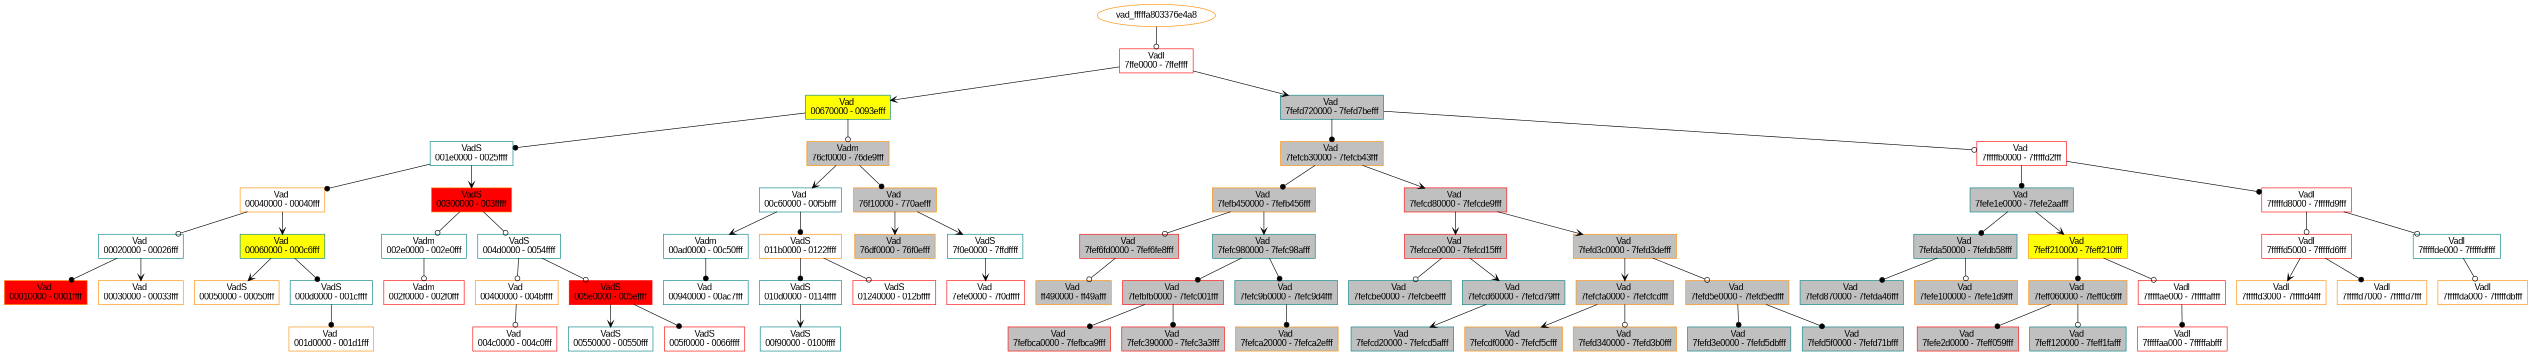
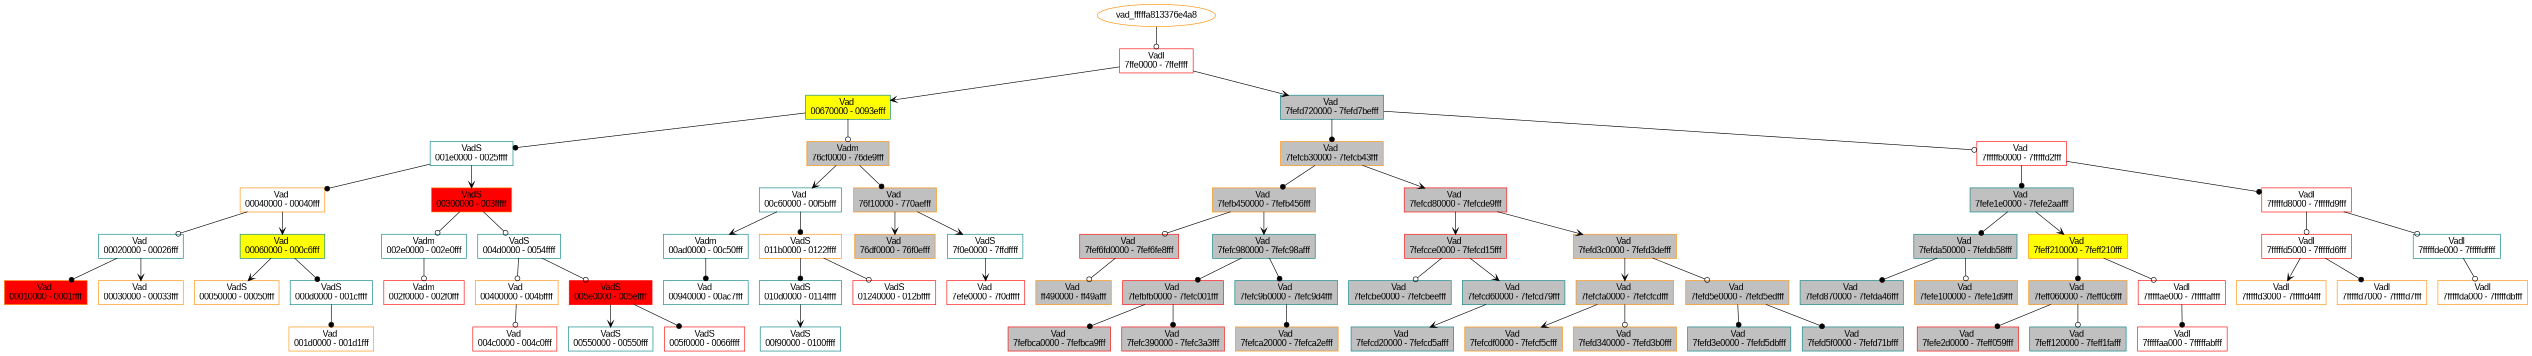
  digraph {
    rankdir=TB
    fontname="Liberation Sans"
    node [color=darkorange fillcolor=white shape=record style=filled fontname="Liberation Sans"]
    edge [arrowhead=dot fontname="Liberation Sans"]
    n1 [color=red label="{ Vadl\n7ffe0000 - 7ffeffff }"]
-   vad_fffffa803376e4a8 [fillcolor="" shape="" style=""]
+   vad_fffffa803376e4a8 [label=vad_fffffa813376e4a8 fillcolor="" shape="" style=""]
    n3 [color=teal fillcolor=yellow label="{ Vad \n00670000 - 0093efff }"]
    n4 [color=teal fillcolor=gray label="{ Vad \n7fefd720000 - 7fefd7befff }"]
    n5 [color=teal label="{ VadS\n001e0000 - 0025ffff }"]
    n6 [fillcolor=gray label="{ Vadm\n76cf0000 - 76de9fff }"]
    n7 [label="{ Vad \n00040000 - 00040fff }"]
    n8 [fillcolor=red label="{ VadS\n00300000 - 003fffff }"]
    n9 [color=teal label="{ Vad \n00020000 - 00026fff }"]
    n10 [color=teal fillcolor=yellow label="{ Vad \n00060000 - 000c6fff }"]
    n11 [fillcolor=red label="{ Vad \n00010000 - 0001ffff }"]
    n12 [label="{ Vad \n00030000 - 00033fff }"]
    n13 [label="{ VadS\n00050000 - 00050fff }"]
    n14 [color=teal label="{ VadS\n000d0000 - 001cffff }"]
    n15 [label="{ Vad \n001d0000 - 001d1fff }"]
    n16 [color=teal label="{ Vadm\n002e0000 - 002e0fff }"]
    n17 [color=teal label="{ VadS\n004d0000 - 0054ffff }"]
    n18 [color=red label="{ Vadm\n002f0000 - 002f0fff }"]
    n19 [label="{ Vad \n00400000 - 004bffff }"]
    n20 [color=red fillcolor=red label="{ VadS\n005e0000 - 005effff }"]
    n21 [color=red label="{ Vad \n004c0000 - 004c0fff }"]
    n22 [color=teal label="{ VadS\n00550000 - 00550fff }"]
    n23 [color=red label="{ VadS\n005f0000 - 0066ffff }"]
    n24 [color=teal label="{ Vad \n00c60000 - 00f5bfff }"]
    n25 [fillcolor=gray label="{ Vad \n76f10000 - 770aefff }"]
    n26 [color=teal label="{ Vadm\n00ad0000 - 00c50fff }"]
    n27 [label="{ VadS\n011b0000 - 0122ffff }"]
    n28 [color=teal label="{ Vad \n00940000 - 00ac7fff }"]
    n29 [color=teal label="{ VadS\n010d0000 - 0114ffff }"]
    n30 [color=red label="{ VadS\n01240000 - 012bffff }"]
    n31 [color=teal label="{ VadS\n00f90000 - 0100ffff }"]
    n32 [fillcolor=gray label="{ Vad \n76df0000 - 76f0efff }"]
    n33 [color=teal label="{ VadS\n7f0e0000 - 7ffdffff }"]
    n34 [color=red label="{ Vad \n7efe0000 - 7f0dffff }"]
    n35 [fillcolor=gray label="{ Vad \n7fefcb30000 - 7fefcb43fff }"]
    n36 [color=red label="{ Vad \n7fffffb0000 - 7fffffd2fff }"]
    n37 [fillcolor=gray label="{ Vad \n7fefb450000 - 7fefb456fff }"]
    n38 [color=red fillcolor=gray label="{ Vad \n7fefcd80000 - 7fefcde9fff }"]
    n39 [color=red fillcolor=gray label="{ Vad \n7fef6fd0000 - 7fef6fe8fff }"]
    n40 [color=teal fillcolor=gray label="{ Vad \n7fefc980000 - 7fefc98afff }"]
    n41 [fillcolor=gray label="{ Vad \nff490000 - ff49afff }"]
    n42 [color=red fillcolor=gray label="{ Vad \n7fefbfb0000 - 7fefc001fff }"]
    n43 [color=teal fillcolor=gray label="{ Vad \n7fefc9b0000 - 7fefc9d4fff }"]
    n44 [color=red fillcolor=gray label="{ Vad \n7fefbca0000 - 7fefbca9fff }"]
    n45 [color=red fillcolor=gray label="{ Vad \n7fefc390000 - 7fefc3a3fff }"]
    n46 [fillcolor=gray label="{ Vad \n7fefca20000 - 7fefca2efff }"]
    n47 [color=red fillcolor=gray label="{ Vad \n7fefcce0000 - 7fefcd15fff }"]
    n48 [fillcolor=gray label="{ Vad \n7fefd3c0000 - 7fefd3defff }"]
    n49 [color=teal fillcolor=gray label="{ Vad \n7fefcbe0000 - 7fefcbeefff }"]
    n50 [color=teal fillcolor=gray label="{ Vad \n7fefcd60000 - 7fefcd79fff }"]
    n51 [color=teal fillcolor=gray label="{ Vad \n7fefcd20000 - 7fefcd5afff }"]
    n52 [fillcolor=gray label="{ Vad \n7fefcfa0000 - 7fefcfcdfff }"]
    n53 [fillcolor=gray label="{ Vad \n7fefd5e0000 - 7fefd5edfff }"]
    n54 [fillcolor=gray label="{ Vad \n7fefcdf0000 - 7fefcf5cfff }"]
    n55 [fillcolor=gray label="{ Vad \n7fefd340000 - 7fefd3b0fff }"]
    n56 [color=teal fillcolor=gray label="{ Vad \n7fefd3e0000 - 7fefd5dbfff }"]
    n57 [color=teal fillcolor=gray label="{ Vad \n7fefd5f0000 - 7fefd71bfff }"]
    n58 [color=teal fillcolor=gray label="{ Vad \n7fefe1e0000 - 7fefe2aafff }"]
    n59 [color=red label="{ Vadl\n7fffffd8000 - 7fffffd9fff }"]
    n60 [color=teal fillcolor=gray label="{ Vad \n7fefda50000 - 7fefdb58fff }"]
    n61 [fillcolor=yellow label="{ Vad \n7feff210000 - 7feff210fff }"]
    n62 [color=teal fillcolor=gray label="{ Vad \n7fefd870000 - 7fefda46fff }"]
    n63 [fillcolor=gray label="{ Vad \n7fefe100000 - 7fefe1d9fff }"]
    n64 [fillcolor=gray label="{ Vad \n7feff060000 - 7feff0c6fff }"]
    n65 [color=red label="{ Vadl\n7fffffae000 - 7fffffaffff }"]
    n66 [color=red fillcolor=gray label="{ Vad \n7fefe2d0000 - 7feff059fff }"]
    n67 [color=teal fillcolor=gray label="{ Vad \n7feff120000 - 7feff1fafff }"]
    n68 [color=red label="{ Vadl\n7fffffaa000 - 7fffffabfff }"]
    n69 [color=red label="{ Vadl\n7fffffd5000 - 7fffffd6fff }"]
    n70 [color=teal label="{ Vadl\n7fffffde000 - 7fffffdffff }"]
    n71 [label="{ Vadl\n7fffffd3000 - 7fffffd4fff }"]
    n72 [label="{ Vadl\n7fffffd7000 - 7fffffd7fff }"]
    n73 [label="{ Vadl\n7fffffda000 - 7fffffdbfff }"]
    n1 -> n3 [arrowhead=vee]
    n1 -> n4 [arrowhead=vee]
    vad_fffffa803376e4a8 -> n1 [arrowhead=odot]
    n3 -> n5
    n3 -> n6 [arrowhead=odot]
    n4 -> n35
    n4 -> n36 [arrowhead=odot]
    n5 -> n7
    n5 -> n8 [arrowhead=vee]
    n6 -> n24 [arrowhead=vee]
    n6 -> n25
    n7 -> n9 [arrowhead=odot]
    n7 -> n10 [arrowhead=vee]
    n8 -> n16 [arrowhead=odot]
    n8 -> n17 [arrowhead=odot]
    n9 -> n11
    n9 -> n12 [arrowhead=vee]
    n10 -> n13 [arrowhead=vee]
    n10 -> n14
    n14 -> n15
    n16 -> n18 [arrowhead=odot]
    n17 -> n19 [arrowhead=odot]
    n17 -> n20 [arrowhead=odot]
    n19 -> n21 [arrowhead=odot]
    n20 -> n22 [arrowhead=vee]
    n20 -> n23
    n24 -> n26 [arrowhead=vee]
    n24 -> n27
    n25 -> n32 [arrowhead=vee]
    n25 -> n33 [arrowhead=vee]
    n26 -> n28
    n27 -> n29
    n27 -> n30 [arrowhead=odot]
    n29 -> n31 [arrowhead=vee]
    n33 -> n34 [arrowhead=vee]
    n35 -> n37
    n35 -> n38 [arrowhead=vee]
    n36 -> n58
    n36 -> n59
    n37 -> n39 [arrowhead=odot]
    n37 -> n40 [arrowhead=vee]
    n38 -> n47 [arrowhead=vee]
    n38 -> n48 [arrowhead=vee]
    n39 -> n41 [arrowhead=odot]
    n40 -> n42
    n40 -> n43
    n42 -> n44
    n42 -> n45
    n43 -> n46
    n47 -> n49 [arrowhead=odot]
    n47 -> n50 [arrowhead=vee]
    n48 -> n52 [arrowhead=vee]
    n48 -> n53 [arrowhead=odot]
    n50 -> n51 [arrowhead=vee]
    n52 -> n54 [arrowhead=vee]
    n52 -> n55 [arrowhead=odot]
    n53 -> n56
    n53 -> n57
    n58 -> n60
    n58 -> n61 [arrowhead=vee]
    n59 -> n69 [arrowhead=odot]
    n59 -> n70 [arrowhead=odot]
    n60 -> n62
    n60 -> n63 [arrowhead=odot]
    n61 -> n64
    n61 -> n65 [arrowhead=odot]
    n64 -> n66
    n64 -> n67 [arrowhead=odot]
    n65 -> n68
    n69 -> n71 [arrowhead=vee]
    n69 -> n72
    n70 -> n73 [arrowhead=odot]
  }
